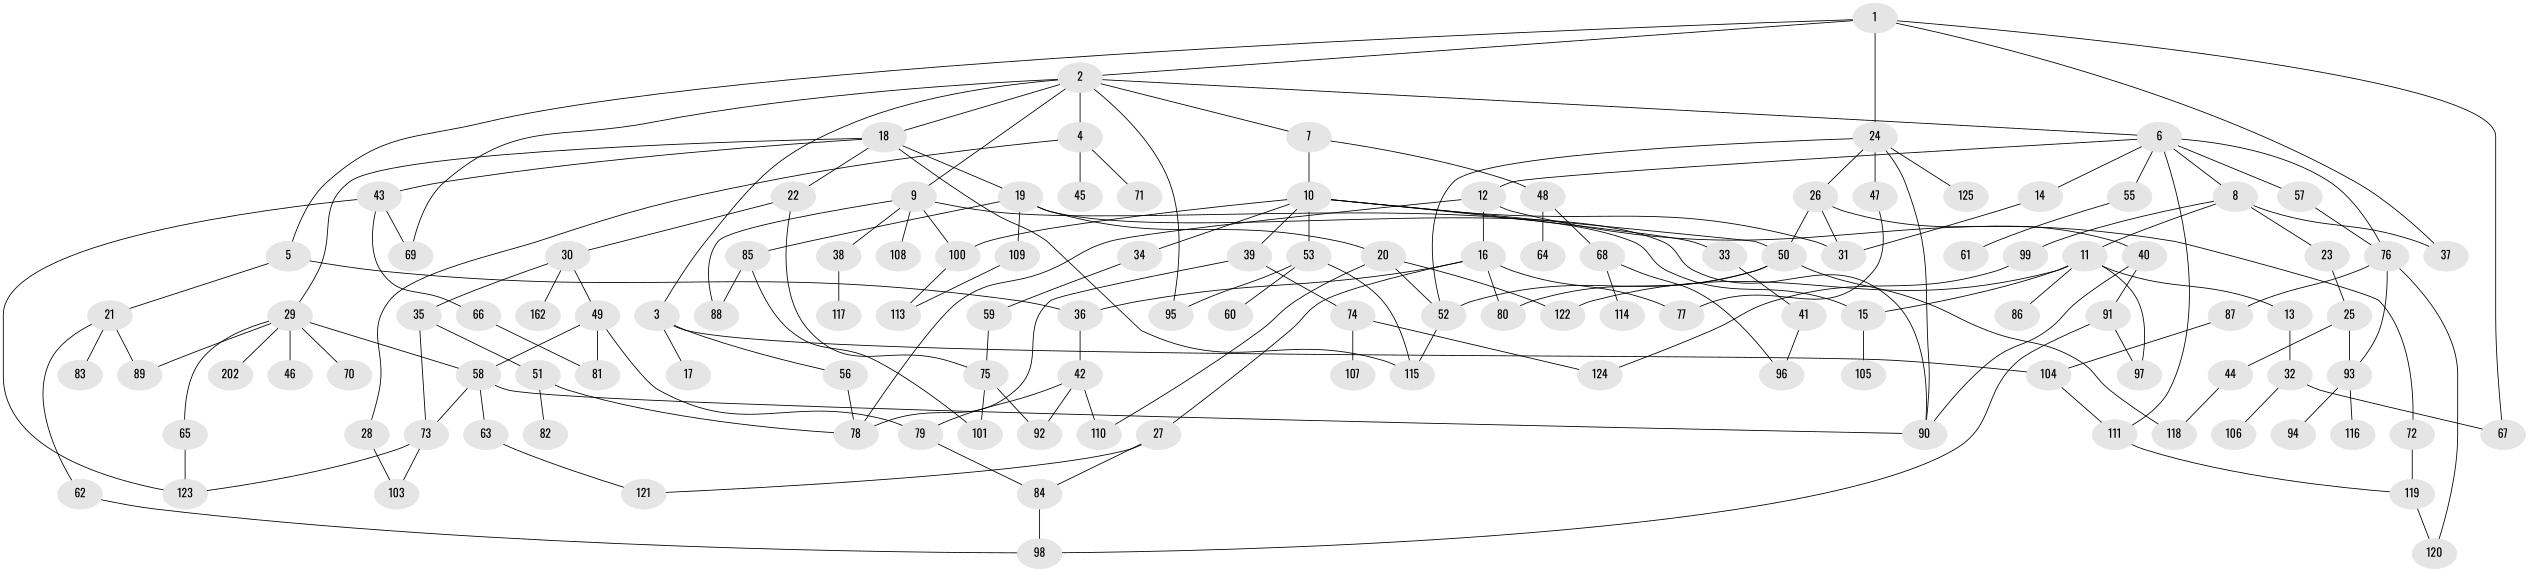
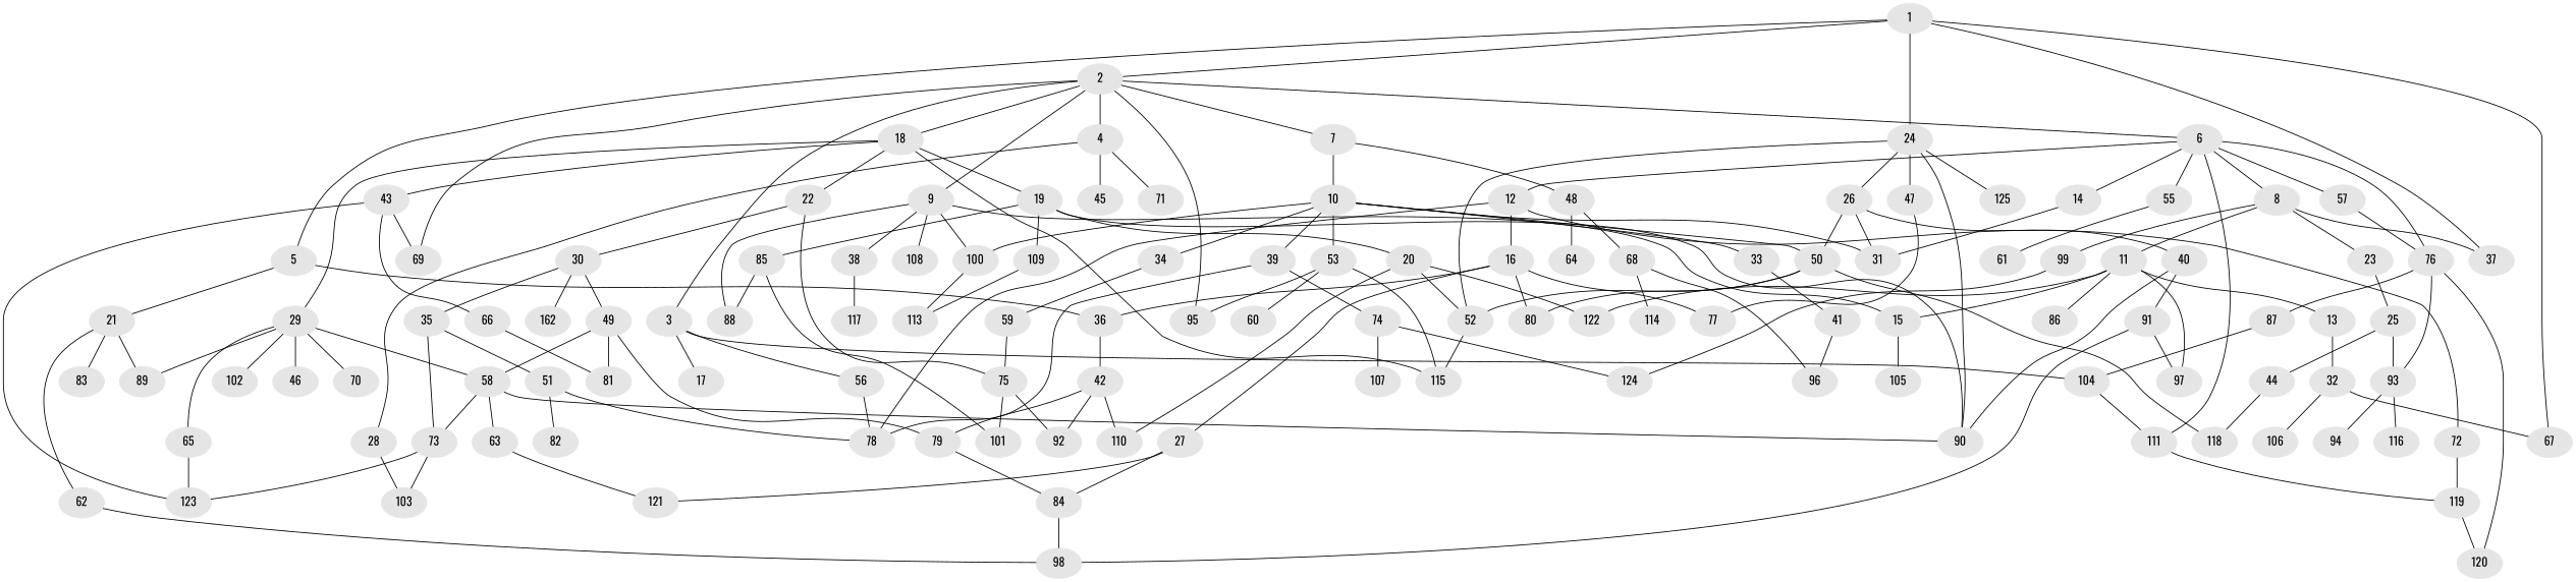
  graph {
    fontname=Oswald
    node [color=gray90 fontname=Oswald style=filled]
    edge [fontname=Oswald]
    1
    2
    5
    24
    37
    67
    3
    4
    6
    7
    9
    18
    69
    95
    21
    36
    90
    52
    26
    47
    125
    17
    56
    104
    28
    45
    71
    8
    12
    14
    55
    57
    76
    111
    10
    48
    15
    38
    88
    100
    108
    19
    22
    29
    43
    115
    78
    103
    62
    83
    89
    42
    11
    23
    99
    16
    72
    31
    61
    93
    87
    120
    119
    33
    34
    39
    50
    53
    64
    68
    13
    86
    97
    122
    25
    124
    105
    117
    113
    41
    59
    74
    80
    118
    60
    32
    27
    77
    106
    84
    121
    20
    85
    109
    30
    75
    46
    58
    65
    70
-   102 [label=202]
+   102
    66
    123
    110
    101
    98
    35
    49
    n109 [label=162]
    92
    44
    40
    94
    116
    91
    73
    63
    51
    79
    81
    96
    82
    107
    114
    1 -- 2
    1 -- 5
    1 -- 24
    1 -- 37
    1 -- 67
    2 -- 3
    2 -- 4
    2 -- 6
    2 -- 7
    2 -- 9
    2 -- 18
    2 -- 69
    2 -- 95
    5 -- 21
    5 -- 36
    24 -- 90
    24 -- 52
    24 -- 26
    24 -- 47
    24 -- 125
    3 -- 17
    3 -- 56
    3 -- 104
    4 -- 28
    4 -- 45
    4 -- 71
    6 -- 8
    6 -- 12
    6 -- 14
    6 -- 55
    6 -- 57
    6 -- 76
    6 -- 111
    7 -- 10
    7 -- 48
    9 -- 15
    9 -- 38
    9 -- 88
    9 -- 100
    9 -- 108
    18 -- 19
    18 -- 22
    18 -- 29
    18 -- 43
    18 -- 115
    21 -- 62
    21 -- 83
    21 -- 89
    36 -- 42
    52 -- 115
    26 -- 31
    26 -- 50
    26 -- 40
    47 -- 77
    56 -- 78
    104 -- 111
    28 -- 103
    8 -- 37
    8 -- 11
    8 -- 23
    8 -- 99
    12 -- 78
    12 -- 16
    12 -- 72
    14 -- 31
    55 -- 61
    57 -- 76
    76 -- 93
    76 -- 87
    76 -- 120
    111 -- 119
    10 -- 100
    10 -- 31
    10 -- 33
    10 -- 34
    10 -- 39
    10 -- 50
    10 -- 53
    48 -- 64
    48 -- 68
    15 -- 105
    38 -- 117
    100 -- 113
    19 -- 90
    19 -- 20
    19 -- 85
    19 -- 109
    22 -- 30
    22 -- 75
    29 -- 89
    29 -- 46
    29 -- 58
    29 -- 65
    29 -- 70
    29 -- 102
    43 -- 69
    43 -- 66
    43 -- 123
    62 -- 98
    42 -- 110
    42 -- 92
    42 -- 79
    11 -- 15
    11 -- 13
    11 -- 86
    11 -- 97
    11 -- 122
    23 -- 25
    99 -- 124
    16 -- 36
    16 -- 80
    16 -- 27
    16 -- 77
    72 -- 119
    93 -- 94
    93 -- 116
    87 -- 104
    119 -- 120
    33 -- 41
    34 -- 59
    39 -- 78
    39 -- 74
    50 -- 52
    50 -- 80
    50 -- 118
    53 -- 95
    53 -- 115
    53 -- 60
    68 -- 96
    68 -- 114
    13 -- 32
    25 -- 93
    25 -- 44
    41 -- 96
    59 -- 75
    74 -- 124
    74 -- 107
    32 -- 67
    32 -- 106
    27 -- 84
    27 -- 121
    84 -- 98
    20 -- 52
    20 -- 122
    20 -- 110
    85 -- 88
    85 -- 101
    109 -- 113
    30 -- 35
    30 -- 49
    30 -- n109
    75 -- 101
    75 -- 92
    58 -- 90
    58 -- 73
    58 -- 63
    65 -- 123
    66 -- 81
    35 -- 73
    35 -- 51
    49 -- 58
    49 -- 79
    49 -- 81
    44 -- 118
    40 -- 90
    40 -- 91
    91 -- 97
    91 -- 98
    73 -- 103
    73 -- 123
    63 -- 121
    51 -- 78
    51 -- 82
    79 -- 84
  }
